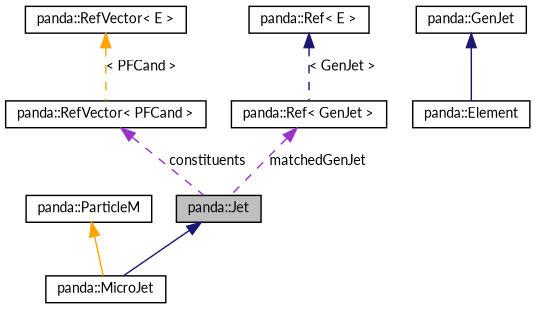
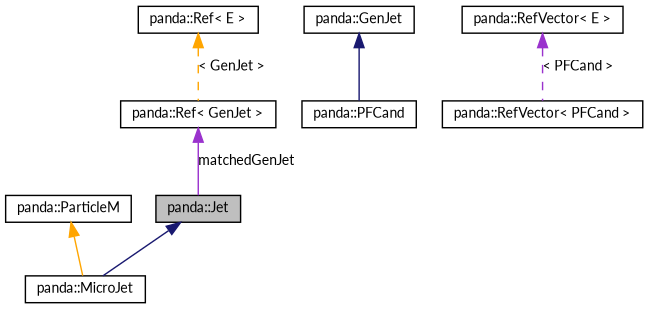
  digraph {
    fontname=Lato
    node [color=black fillcolor=white fontname=Lato fontsize=10 shape=record style=filled]
    edge [color=orange dir=back fontname=Lato fontsize=10 labelfontname=Helvetica labelfontsize=10 style=dashed]
    n1 [fillcolor=grey75 fontcolor=black height=0.2 label="panda::Jet" width=0.4]
    n2 [height=0.2 label="panda::MicroJet" width=0.4]
    n3 [height=0.2 label="panda::ParticleM" width=0.4]
-   n4 [height=0.2 label="panda::Element" width=0.4]
+   n4 [height=0.2 label="panda::PFCand" width=0.4]
    n5 [height=0.2 label="panda::GenJet" width=0.4]
    n6 [height=0.2 label="panda::RefVector\< PFCand \>" width=0.4]
    n7 [height=0.2 label="panda::RefVector\< E \>" width=0.4]
    n8 [height=0.2 label="panda::Ref\< GenJet \>" width=0.4]
    n9 [height=0.2 label="panda::Ref\< E \>" width=0.4]
    n1 -> n2 [color=midnightblue style=solid]
    n3 -> n2 [style=solid]
    n5 -> n4 [color=midnightblue style=solid]
-   n6 -> n1 [color=darkorchid3 label=constituents]
-   n7 -> n6 [label="\< PFCand \>"]
-   n8 -> n1 [color=darkorchid3 label=matchedGenJet]
-   n9 -> n8 [color=midnightblue label="\< GenJet \>"]
+   n7 -> n6 [color=darkorchid3 label="\< PFCand \>"]
+   n8 -> n1 [color=darkorchid3 label=matchedGenJet style=solid]
+   n9 -> n8 [label="\< GenJet \>"]
  }
